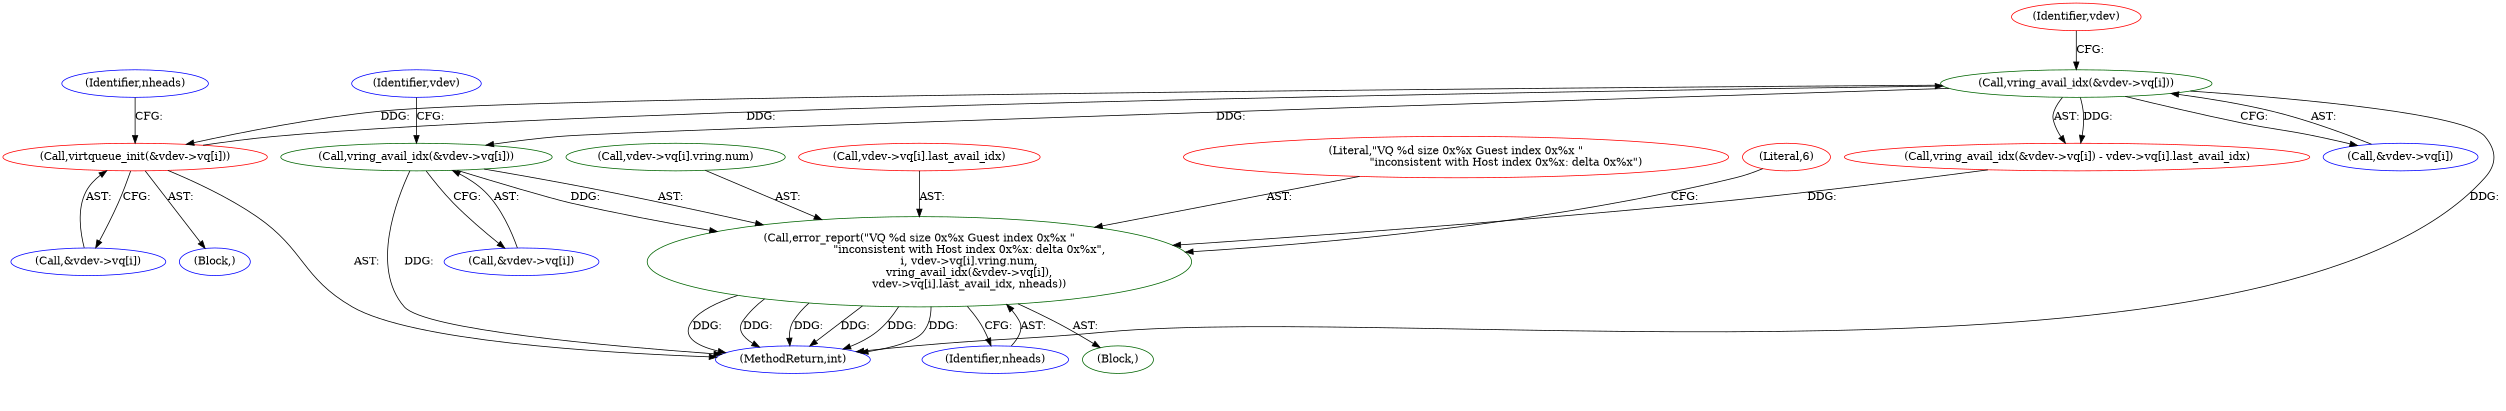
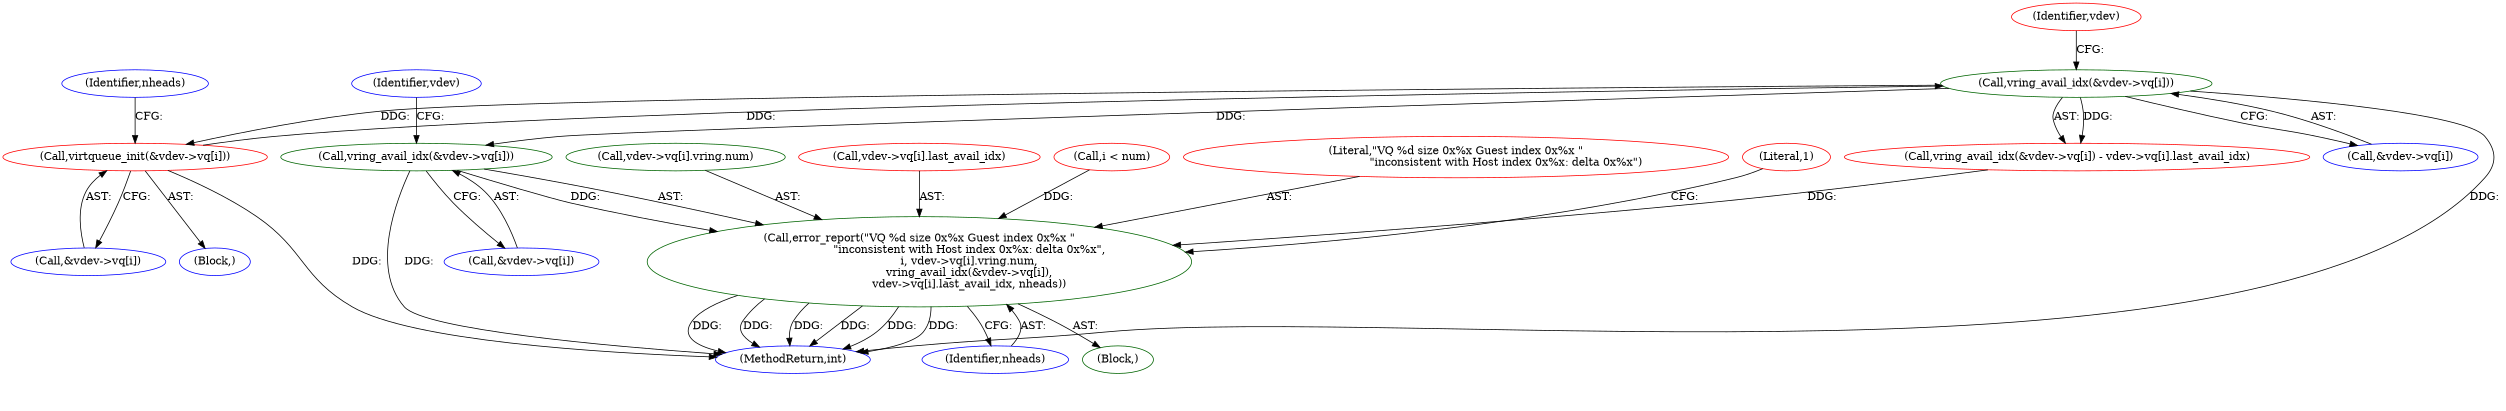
  digraph {
    node [color=blue]
    n1 [color=darkgreen label="(Call,vring_avail_idx(&vdev->vq[i]))"]
    n2 [color=darkgreen label="(Call,error_report(\"VQ %d size 0x%x Guest index 0x%x \"\n                             \"inconsistent with Host index 0x%x: delta 0x%x\",\n                             i, vdev->vq[i].vring.num,\n                             vring_avail_idx(&vdev->vq[i]),\n                             vdev->vq[i].last_avail_idx, nheads))"]
    n3 [label="(Call,&vdev->vq[i])"]
    n4 [label="(MethodReturn,int)"]
    n5 [label="(Identifier,nheads)"]
    n6 [color=darkgreen label="(Block,)"]
    n7 [color=darkgreen label="(Call,vring_avail_idx(&vdev->vq[i]))"]
    n8 [color=red label="(Call,virtqueue_init(&vdev->vq[i]))"]
    n9 [label="(Call,&vdev->vq[i])"]
    n10 [color=red label="(Call,vring_avail_idx(&vdev->vq[i]) - vdev->vq[i].last_avail_idx)"]
    n11 [label="(Block,)"]
    n12 [label="(Call,&vdev->vq[i])"]
    n13 [color=darkgreen label="(Call,vdev->vq[i].vring.num)"]
    n14 [color=red label="(Call,vdev->vq[i].last_avail_idx)"]
    n15 [label="(Identifier,nheads)"]
+   n16 [color=red label="(Call,i < num)"]
    n17 [color=red label="(Identifier,vdev)"]
    n18 [color=red label="(Literal,\"VQ %d size 0x%x Guest index 0x%x \"\n                             \"inconsistent with Host index 0x%x: delta 0x%x\")"]
-   n19 [color=red label="(Literal,6)"]
+   n19 [color=red label="(Literal,1)"]
    n20 [label="(Identifier,vdev)"]
    n1 -> n2 [label="AST: "]
    n1 -> n2 [label="DDG: "]
    n1 -> n3 [label="CFG: "]
    n1 -> n4 [label="DDG: "]
    n2 -> n4 [label="DDG: "]
    n2 -> n4 [label="DDG: "]
    n2 -> n4 [label="DDG: "]
    n2 -> n4 [label="DDG: "]
    n2 -> n4 [label="DDG: "]
    n2 -> n4 [label="DDG: "]
    n2 -> n5 [label="CFG: "]
    n2 -> n6 [label="AST: "]
    n3 -> n1 [label="AST: "]
    n5 -> n2 [label="AST: "]
    n7 -> n1 [label="DDG: "]
    n7 -> n4 [label="DDG: "]
    n7 -> n8 [label="DDG: "]
    n7 -> n9 [label="CFG: "]
    n7 -> n10 [label="AST: "]
    n7 -> n10 [label="DDG: "]
-   n8 -> n4 [label="AST: "]
+   n8 -> n4 [label="DDG: "]
    n8 -> n7 [label="DDG: "]
    n8 -> n11 [label="AST: "]
    n8 -> n12 [label="CFG: "]
    n9 -> n7 [label="AST: "]
    n10 -> n2 [label="DDG: "]
    n12 -> n8 [label="AST: "]
    n13 -> n2 [label="AST: "]
    n14 -> n2 [label="AST: "]
    n15 -> n8 [label="CFG: "]
+   n16 -> n2 [label="DDG: "]
    n17 -> n7 [label="CFG: "]
    n18 -> n2 [label="AST: "]
    n19 -> n2 [label="CFG: "]
    n20 -> n1 [label="CFG: "]
  }
